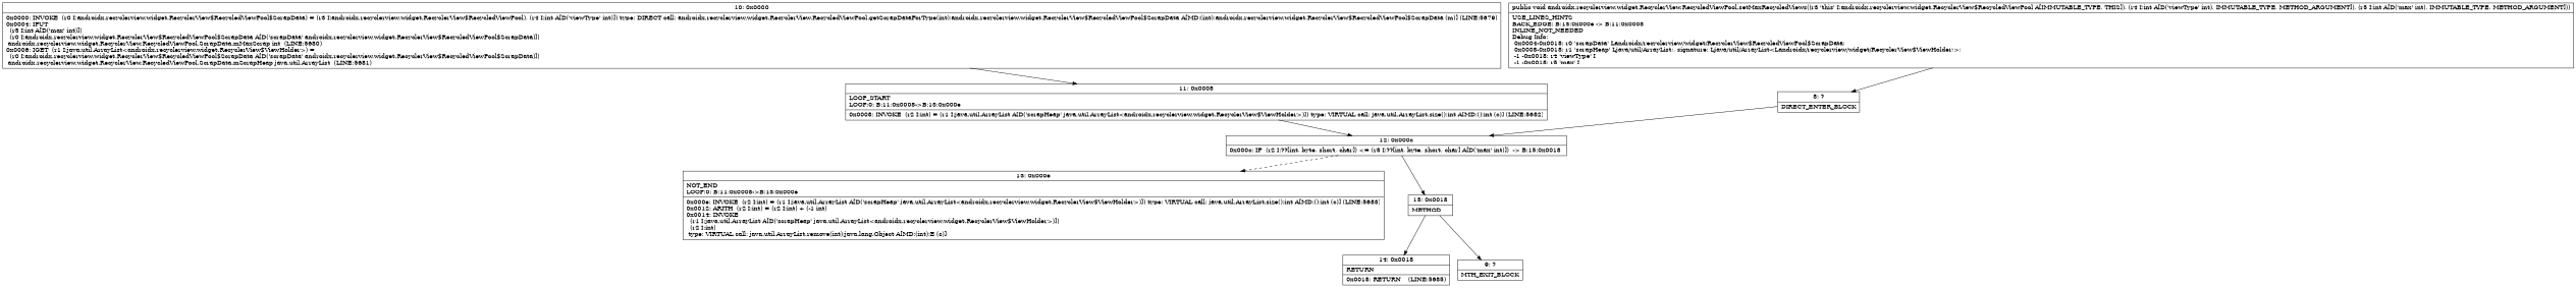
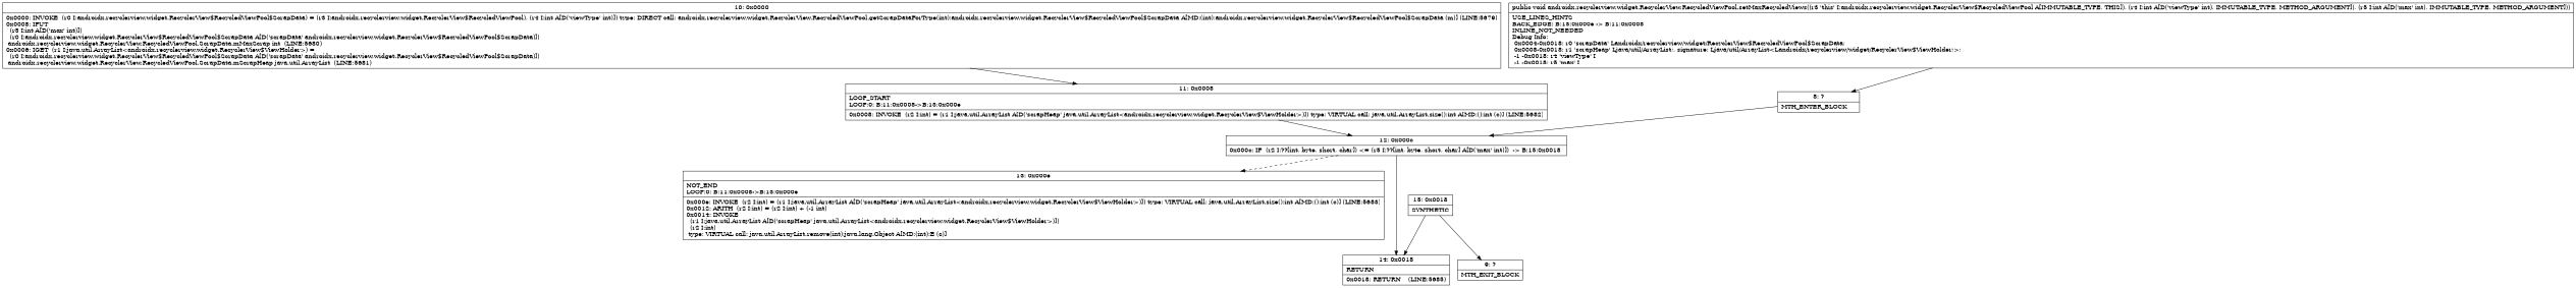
  digraph {
    node [shape=record]
-   n1 [label="{8\:\ ?|DIRECT_ENTER_BLOCK\l}"]
+   n1 [label="{8\:\ ?|MTH_ENTER_BLOCK\l}"]
    n2 [label="{12\:\ 0x000c|0x000c: IF  (r2 I:??[int, byte, short, char]) \<= (r5 I:??[int, byte, short, char] A[D('max' int)])  \-\> B:15:0x0018 \l}"]
-   n3 [label="{10\:\ 0x0000|0x0000: INVOKE  (r0 I:androidx.recyclerview.widget.RecyclerView$RecycledViewPool$ScrapData) = (r3 I:androidx.recyclerview.widget.RecyclerView$RecycledViewPool), (r4 I:int A[D('viewType' int)]) type: DIRECT call: androidx.recyclerview.widget.RecyclerView.RecycledViewPool.getScrapDataForType(int):androidx.recyclerview.widget.RecyclerView$RecycledViewPool$ScrapData A[MD:(int):androidx.recyclerview.widget.RecyclerView$RecycledViewPool$ScrapData (m)] (LINE:5679)\l0x0004: IPUT  \l  (r5 I:int A[D('max' int)])\l  (r0 I:androidx.recyclerview.widget.RecyclerView$RecycledViewPool$ScrapData A[D('scrapData' androidx.recyclerview.widget.RecyclerView$RecycledViewPool$ScrapData)])\l androidx.recyclerview.widget.RecyclerView.RecycledViewPool.ScrapData.mMaxScrap int  (LINE:5680)\l0x0006: IGET  (r1 I:java.util.ArrayList\<androidx.recyclerview.widget.RecyclerView$ViewHolder\>) = \l  (r0 I:androidx.recyclerview.widget.RecyclerView$RecycledViewPool$ScrapData A[D('scrapData' androidx.recyclerview.widget.RecyclerView$RecycledViewPool$ScrapData)])\l androidx.recyclerview.widget.RecyclerView.RecycledViewPool.ScrapData.mScrapHeap java.util.ArrayList  (LINE:5681)\l}"]
+   n3 [label="{10\:\ 0x0000|0x0000: INVOKE  (r0 I:androidx.recyclerview.widget.RecyclerView$RecycledViewPool$ScrapData) = (r3 I:androidx.recyclerview.widget.RecyclerView$RecycledViewPool), (r4 I:int A[D('viewType' int)]) type: DIRECT call: androidx.recyclerview.widget.RecyclerView.RecycledViewPool.getScrapDataForType(int):androidx.recyclerview.widget.RecyclerView$RecycledViewPool$ScrapData A[MD:(int):androidx.recyclerview.widget.RecyclerView$RecycledViewPool$ScrapData (m)] (LINE:5679)\l0x0008: IPUT  \l  (r5 I:int A[D('max' int)])\l  (r0 I:androidx.recyclerview.widget.RecyclerView$RecycledViewPool$ScrapData A[D('scrapData' androidx.recyclerview.widget.RecyclerView$RecycledViewPool$ScrapData)])\l androidx.recyclerview.widget.RecyclerView.RecycledViewPool.ScrapData.mMaxScrap int  (LINE:5680)\l0x0006: IGET  (r1 I:java.util.ArrayList\<androidx.recyclerview.widget.RecyclerView$ViewHolder\>) = \l  (r0 I:androidx.recyclerview.widget.RecyclerView$RecycledViewPool$ScrapData A[D('scrapData' androidx.recyclerview.widget.RecyclerView$RecycledViewPool$ScrapData)])\l androidx.recyclerview.widget.RecyclerView.RecycledViewPool.ScrapData.mScrapHeap java.util.ArrayList  (LINE:5681)\l}"]
    n4 [label="{11\:\ 0x0008|LOOP_START\lLOOP:0: B:11:0x0008\-\>B:13:0x000e\l|0x0008: INVOKE  (r2 I:int) = (r1 I:java.util.ArrayList A[D('scrapHeap' java.util.ArrayList\<androidx.recyclerview.widget.RecyclerView$ViewHolder\>)]) type: VIRTUAL call: java.util.ArrayList.size():int A[MD:():int (c)] (LINE:5682)\l}"]
    n5 [label="{13\:\ 0x000e|NOT_END\lLOOP:0: B:11:0x0008\-\>B:13:0x000e\l|0x000e: INVOKE  (r2 I:int) = (r1 I:java.util.ArrayList A[D('scrapHeap' java.util.ArrayList\<androidx.recyclerview.widget.RecyclerView$ViewHolder\>)]) type: VIRTUAL call: java.util.ArrayList.size():int A[MD:():int (c)] (LINE:5683)\l0x0012: ARITH  (r2 I:int) = (r2 I:int) + (\-1 int) \l0x0014: INVOKE  \l  (r1 I:java.util.ArrayList A[D('scrapHeap' java.util.ArrayList\<androidx.recyclerview.widget.RecyclerView$ViewHolder\>)])\l  (r2 I:int)\l type: VIRTUAL call: java.util.ArrayList.remove(int):java.lang.Object A[MD:(int):E (c)]\l}"]
-   n6 [label="{15\:\ 0x0018|METHOD\l}"]
+   n6 [label="{15\:\ 0x0018|SYNTHETIC\l}"]
    n7 [label="{14\:\ 0x0018|RETURN\l|0x0018: RETURN    (LINE:5685)\l}"]
    n8 [label="{9\:\ ?|MTH_EXIT_BLOCK\l}"]
    n9 [label="{public void androidx.recyclerview.widget.RecyclerView.RecycledViewPool.setMaxRecycledViews((r3 'this' I:androidx.recyclerview.widget.RecyclerView$RecycledViewPool A[IMMUTABLE_TYPE, THIS]), (r4 I:int A[D('viewType' int), IMMUTABLE_TYPE, METHOD_ARGUMENT]), (r5 I:int A[D('max' int), IMMUTABLE_TYPE, METHOD_ARGUMENT]))  | USE_LINES_HINTS\lBACK_EDGE: B:13:0x000e \-\> B:11:0x0008\lINLINE_NOT_NEEDED\lDebug Info:\l  0x0004\-0x0018: r0 'scrapData' Landroidx\/recyclerview\/widget\/RecyclerView$RecycledViewPool$ScrapData;\l  0x0008\-0x0018: r1 'scrapHeap' Ljava\/util\/ArrayList;, signature: Ljava\/util\/ArrayList\<Landroidx\/recyclerview\/widget\/RecyclerView$ViewHolder;\>;\l  \-1 \-0x0018: r4 'viewType' I\l  \-1 \-0x0018: r5 'max' I\l}"]
    n1 -> n2
    n2 -> n5 [style=dashed]
-   n2 -> n6
+   n2 -> n7
    n3 -> n4
    n4 -> n2
    n6 -> n7
    n6 -> n8
    n9 -> n1
  }
